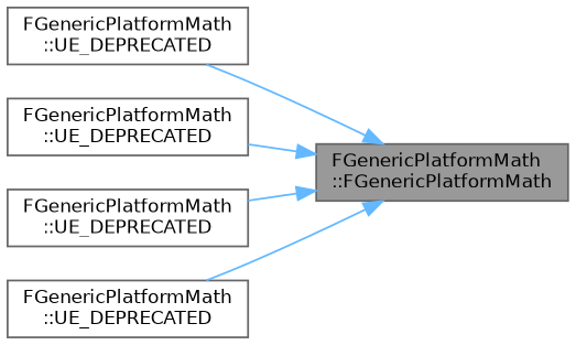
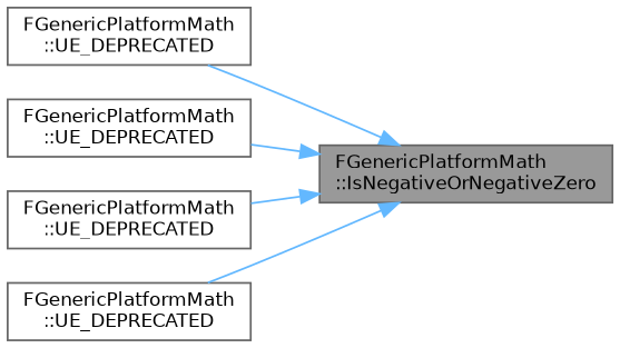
  digraph {
    rankdir=RL
    node [color=grey40 fillcolor=white fontname=Helvetica fontsize=10 shape=box style=filled]
    edge [color=steelblue1 dir=back fontname=Helvetica fontsize=10 labelfontname=Helvetica labelfontsize=10 style=solid]
-   n1 [color=gray40 fillcolor=grey60 fontcolor=black height=0.2 label="FGenericPlatformMath\l::FGenericPlatformMath" width=0.4]
+   n1 [color=gray40 fillcolor=grey60 fontcolor=black height=0.2 label="FGenericPlatformMath\l::IsNegativeOrNegativeZero" width=0.4]
    n2 [height=0.2 label="FGenericPlatformMath\l::UE_DEPRECATED" width=0.4]
    n3 [height=0.2 label="FGenericPlatformMath\l::UE_DEPRECATED" width=0.4]
    n4 [height=0.2 label="FGenericPlatformMath\l::UE_DEPRECATED" width=0.4]
    n5 [height=0.2 label="FGenericPlatformMath\l::UE_DEPRECATED" width=0.4]
    n1 -> n2
    n1 -> n3
    n1 -> n4
    n1 -> n5
  }
